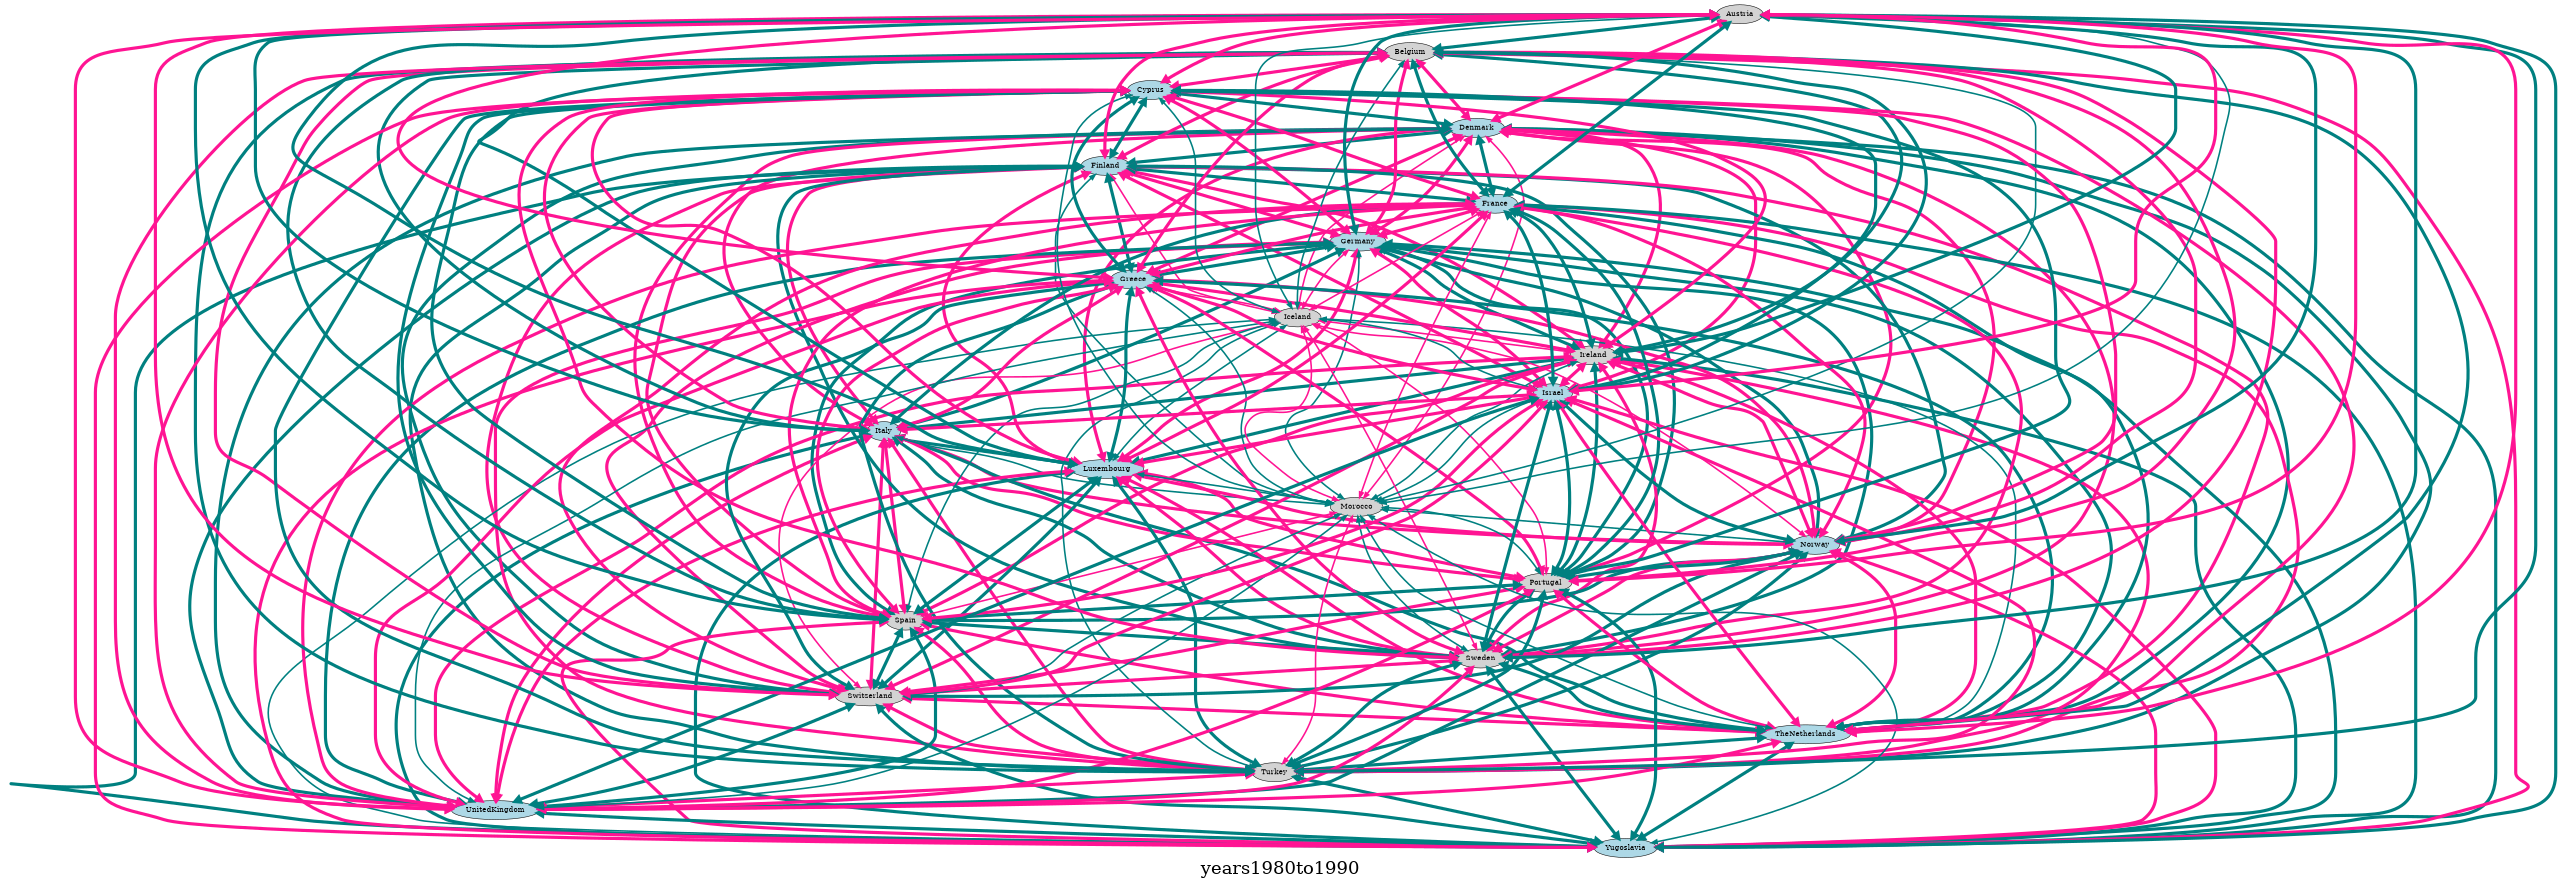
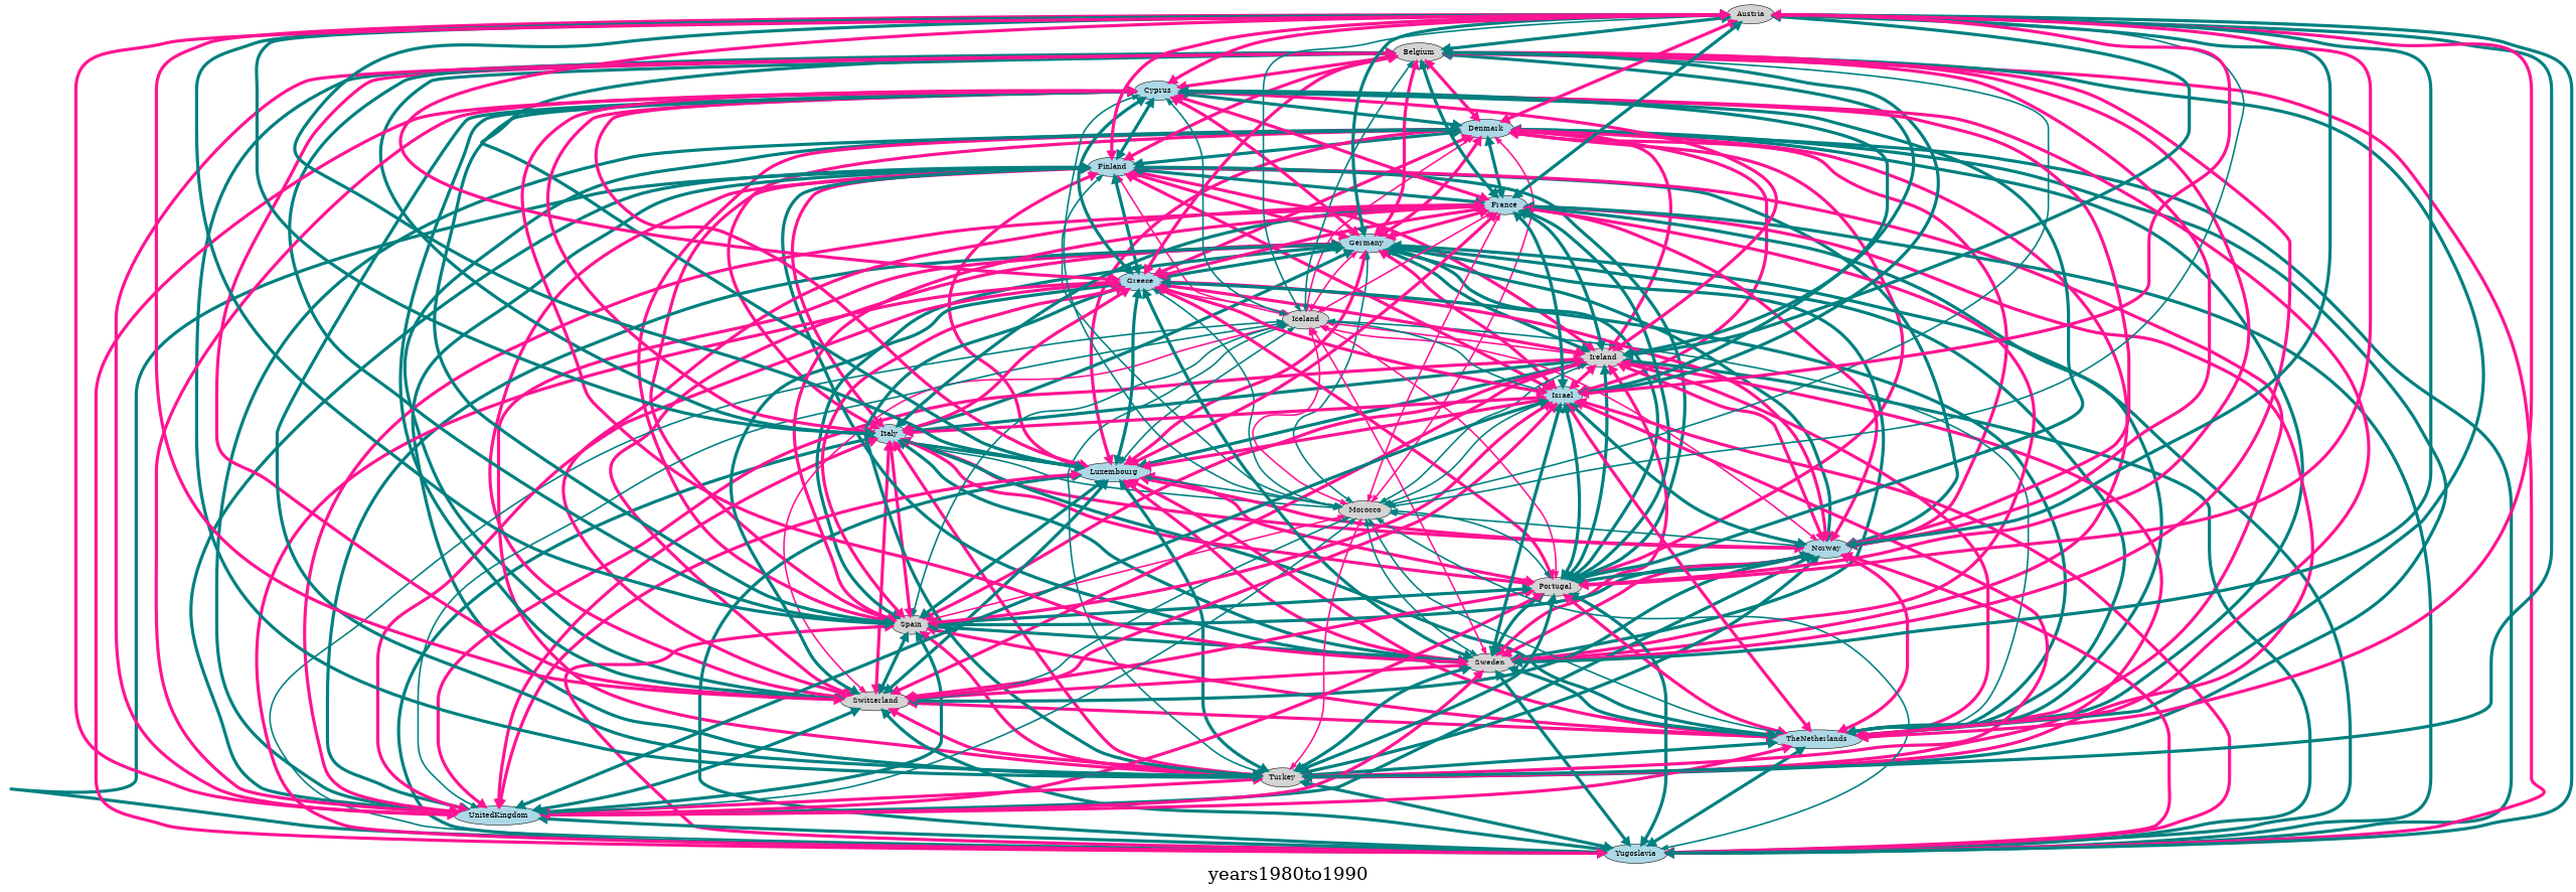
  digraph {
    fontsize=34
    label=years1980to1990
    node [fillcolor=lightblue style=filled]
    edge [color=deeppink dir=both penwidth=6]
    Denmark
    Italy
    Finland
    Germany
    Ireland [fillcolor=lightgrey]
    Luxembourg
    Switzerland [fillcolor=lightgrey]
    Turkey [fillcolor=lightgrey]
    Iceland [fillcolor=lightgrey]
    Spain [fillcolor=lightgrey]
    Greece
    Yugoslavia
    France
    Norway
    TheNetherlands
    Sweden [fillcolor=lightgrey]
    UnitedKingdom
    Portugal [fillcolor=lightgrey]
    Morocco [fillcolor=lightgrey]
    Israel
    Belgium [fillcolor=lightgrey]
    Cyprus
    Austria [fillcolor=lightgrey]
    Denmark -> Italy
    Denmark -> Finland [color=teal]
    Denmark -> Germany
    Denmark -> Ireland
    Denmark -> Luxembourg
    Denmark -> Switzerland [color=teal]
    Denmark -> Turkey [color=teal]
    Denmark -> Iceland [penwidth=3]
    Denmark -> Spain
    Denmark -> Greece
    Denmark -> Yugoslavia [color=teal]
    Denmark -> France [color=teal]
    Denmark -> Norway
    Denmark -> TheNetherlands [color=teal]
    Denmark -> Sweden
    Denmark -> UnitedKingdom [color=teal]
    Denmark -> Portugal
    Denmark -> Morocco [penwidth=3]
    Denmark -> Israel
    Italy -> Luxembourg [color=teal]
    Italy -> Switzerland
    Italy -> Turkey
    Italy -> Spain
    Italy -> Yugoslavia [color=teal]
    Italy -> Norway
    Italy -> TheNetherlands [color=teal]
    Italy -> Sweden [color=teal]
    Italy -> UnitedKingdom
    Italy -> Portugal
    Italy -> Morocco [color=teal penwidth=3]
    Finland -> Italy
    Finland -> Germany
    Finland -> Ireland
    Finland -> Luxembourg
    Finland -> Switzerland
    Finland -> Turkey [color=teal]
    Finland -> Iceland [penwidth=3]
    Finland -> Spain
    Finland -> Greece [color=teal]
    Finland -> Yugoslavia [color=teal]
    Finland -> France [color=teal]
    Finland -> Norway [color=teal]
    Finland -> TheNetherlands
    Finland -> Sweden [color=teal]
    Finland -> UnitedKingdom [color=teal]
    Finland -> Portugal [color=teal]
    Finland -> Morocco [color=teal penwidth=3]
    Finland -> Israel
    Germany -> Italy [color=teal]
    Germany -> Ireland [color=teal]
    Germany -> Luxembourg
    Germany -> Switzerland
    Germany -> Turkey
    Germany -> Iceland [penwidth=3]
    Germany -> Spain [color=teal]
    Germany -> Greece [color=teal]
    Germany -> Yugoslavia [color=teal]
    Germany -> Norway [color=teal]
    Germany -> TheNetherlands [color=teal]
    Germany -> Sweden [color=teal]
    Germany -> UnitedKingdom [color=teal]
    Germany -> Portugal [color=teal]
    Germany -> Morocco [color=teal penwidth=3]
    Germany -> Israel
    Ireland -> Italy [color=teal]
    Ireland -> Luxembourg [color=teal]
    Ireland -> Switzerland
    Ireland -> Turkey
    Ireland -> Spain
    Ireland -> Yugoslavia [color=teal]
    Ireland -> Norway
    Ireland -> TheNetherlands
    Ireland -> Sweden
    Ireland -> UnitedKingdom
    Ireland -> Portugal [color=teal]
    Ireland -> Morocco [color=teal penwidth=3]
    Ireland -> Israel
    Luxembourg -> Switzerland [color=teal]
    Luxembourg -> Turkey [color=teal]
    Luxembourg -> Spain [color=teal]
    Luxembourg -> Yugoslavia [color=teal]
    Luxembourg -> Norway
    Luxembourg -> TheNetherlands
    Luxembourg -> Sweden
    Luxembourg -> UnitedKingdom
    Luxembourg -> Portugal
    Luxembourg -> Morocco [color=teal penwidth=3]
    Switzerland -> Turkey
    Switzerland -> Yugoslavia [color=teal]
    Switzerland -> TheNetherlands
    Switzerland -> UnitedKingdom [color=teal]
    Turkey -> Yugoslavia [color=teal]
    Turkey -> UnitedKingdom
    Iceland -> Ireland [penwidth=3]
    Iceland -> Luxembourg [color=teal penwidth=3]
    Iceland -> Switzerland [penwidth=3]
    Iceland -> Turkey [color=teal penwidth=3]
    Iceland -> Spain [color=teal penwidth=3]
    Iceland -> Yugoslavia [color=teal penwidth=3]
    Iceland -> Norway [penwidth=3]
    Iceland -> TheNetherlands [color=teal penwidth=3]
    Iceland -> Sweden [penwidth=3]
    Iceland -> UnitedKingdom [color=teal penwidth=3]
    Iceland -> Portugal [penwidth=3]
    Iceland -> Morocco [penwidth=3]
    Iceland -> Israel [color=teal penwidth=3]
    Spain -> Switzerland [color=teal]
    Spain -> Turkey
    Spain -> Yugoslavia
    Spain -> TheNetherlands
    Spain -> Sweden [color=teal]
    Spain -> UnitedKingdom [color=teal]
    Greece -> Italy
    Greece -> Ireland
    Greece -> Luxembourg [color=teal]
    Greece -> Switzerland [color=teal]
    Greece -> Turkey [color=teal]
    Greece -> Iceland [penwidth=3]
    Greece -> Spain
    Greece -> Yugoslavia
    Greece -> Norway
    Greece -> TheNetherlands [color=teal]
-   Greece -> Sweden
+   Greece -> Sweden [color=teal]
    Greece -> UnitedKingdom
    Greece -> Portugal
    Greece -> Morocco [color=teal penwidth=3]
    Greece -> Israel
    France -> Italy [color=teal]
    France -> Germany
    France -> Ireland [color=teal]
    France -> Luxembourg
    France -> Switzerland
    France -> Turkey
    France -> Iceland [penwidth=3]
    France -> Spain
    France -> Greece
    France -> Yugoslavia [color=teal]
    France -> Norway
    France -> TheNetherlands [color=teal]
    France -> Sweden
    France -> UnitedKingdom
    France -> Portugal [color=teal]
    France -> Morocco [penwidth=3]
    France -> Israel [color=teal]
    Norway -> Switzerland [color=teal]
    Norway -> Turkey [color=teal]
    Norway -> Spain [color=teal]
    Norway -> Yugoslavia
    Norway -> TheNetherlands
    Norway -> Sweden
    Norway -> UnitedKingdom [color=teal]
    Norway -> Portugal [color=teal]
    TheNetherlands -> Turkey [color=teal]
    TheNetherlands -> Yugoslavia [color=teal]
    TheNetherlands -> UnitedKingdom
    Sweden -> Switzerland
    Sweden -> Turkey [color=teal]
    Sweden -> Yugoslavia [color=teal]
    Sweden -> TheNetherlands [color=teal]
    Sweden -> UnitedKingdom
    UnitedKingdom -> Yugoslavia [color=teal]
    Portugal -> Switzerland
    Portugal -> Turkey [color=teal]
    Portugal -> Spain [color=teal]
    Portugal -> Yugoslavia [color=teal]
    Portugal -> TheNetherlands
    Portugal -> Sweden [color=teal]
    Portugal -> UnitedKingdom
    Morocco -> Switzerland [color=teal penwidth=3]
    Morocco -> Turkey [penwidth=3]
    Morocco -> Spain [penwidth=3]
    Morocco -> Yugoslavia [color=teal penwidth=3]
    Morocco -> Norway [color=teal penwidth=3]
    Morocco -> TheNetherlands [color=teal penwidth=3]
    Morocco -> Sweden [color=teal penwidth=3]
    Morocco -> UnitedKingdom [color=teal penwidth=3]
    Morocco -> Portugal [color=teal penwidth=3]
    Israel -> Italy
    Israel -> Luxembourg
    Israel -> Switzerland
    Israel -> Turkey
    Israel -> Spain
    Israel -> Yugoslavia
    Israel -> Norway [color=teal]
    Israel -> TheNetherlands
    Israel -> Sweden [color=teal]
    Israel -> UnitedKingdom [color=teal]
    Israel -> Portugal [color=teal]
    Israel -> Morocco [color=teal penwidth=3]
    Belgium -> Denmark
    Belgium -> Italy [color=teal]
    Belgium -> Finland
    Belgium -> Germany
    Belgium -> Ireland [color=teal]
    Belgium -> Luxembourg [color=teal]
    Belgium -> Switzerland
    Belgium -> Turkey [color=teal]
    Belgium -> Iceland [color=teal penwidth=3]
    Belgium -> Spain [color=teal]
    Belgium -> Greece
    Belgium -> Yugoslavia
    Belgium -> France [color=teal]
    Belgium -> Norway
    Belgium -> TheNetherlands [color=teal]
    Belgium -> Sweden
    Belgium -> UnitedKingdom
    Belgium -> Portugal
    Belgium -> Morocco [color=teal penwidth=3]
    Belgium -> Israel [color=teal]
    Belgium -> Cyprus
    Cyprus -> Denmark [color=teal]
    Cyprus -> Italy
    Cyprus -> Finland [color=teal]
    Cyprus -> Germany
    Cyprus -> Ireland
    Cyprus -> Luxembourg
    Cyprus -> Switzerland [color=teal]
    Cyprus -> Turkey [color=teal]
    Cyprus -> Iceland [color=teal penwidth=3]
    Cyprus -> Spain [color=teal]
    Cyprus -> Greece [color=teal]
    Cyprus -> Yugoslavia
    Cyprus -> France
    Cyprus -> Norway
    Cyprus -> TheNetherlands
    Cyprus -> Sweden
    Cyprus -> UnitedKingdom
    Cyprus -> Portugal [color=teal]
    Cyprus -> Morocco [color=teal penwidth=3]
    Cyprus -> Israel [color=teal]
    Austria -> Denmark
    Austria -> Italy [color=teal]
    Austria -> Finland
    Austria -> Germany [color=teal]
    Austria -> Ireland [color=teal]
    Austria -> Luxembourg [color=teal]
    Austria -> Switzerland
    Austria -> Turkey [color=teal]
    Austria -> Iceland [color=teal penwidth=3]
    Austria -> Spain [color=teal]
    Austria -> Greece
    Austria -> Yugoslavia [color=teal]
    Austria -> France [color=teal]
    Austria -> Norway [color=teal]
    Austria -> TheNetherlands
    Austria -> Sweden [color=teal]
    Austria -> UnitedKingdom
    Austria -> Portugal
    Austria -> Morocco [color=teal penwidth=3]
    Austria -> Israel
    Austria -> Belgium [color=teal]
    Austria -> Cyprus
  }
